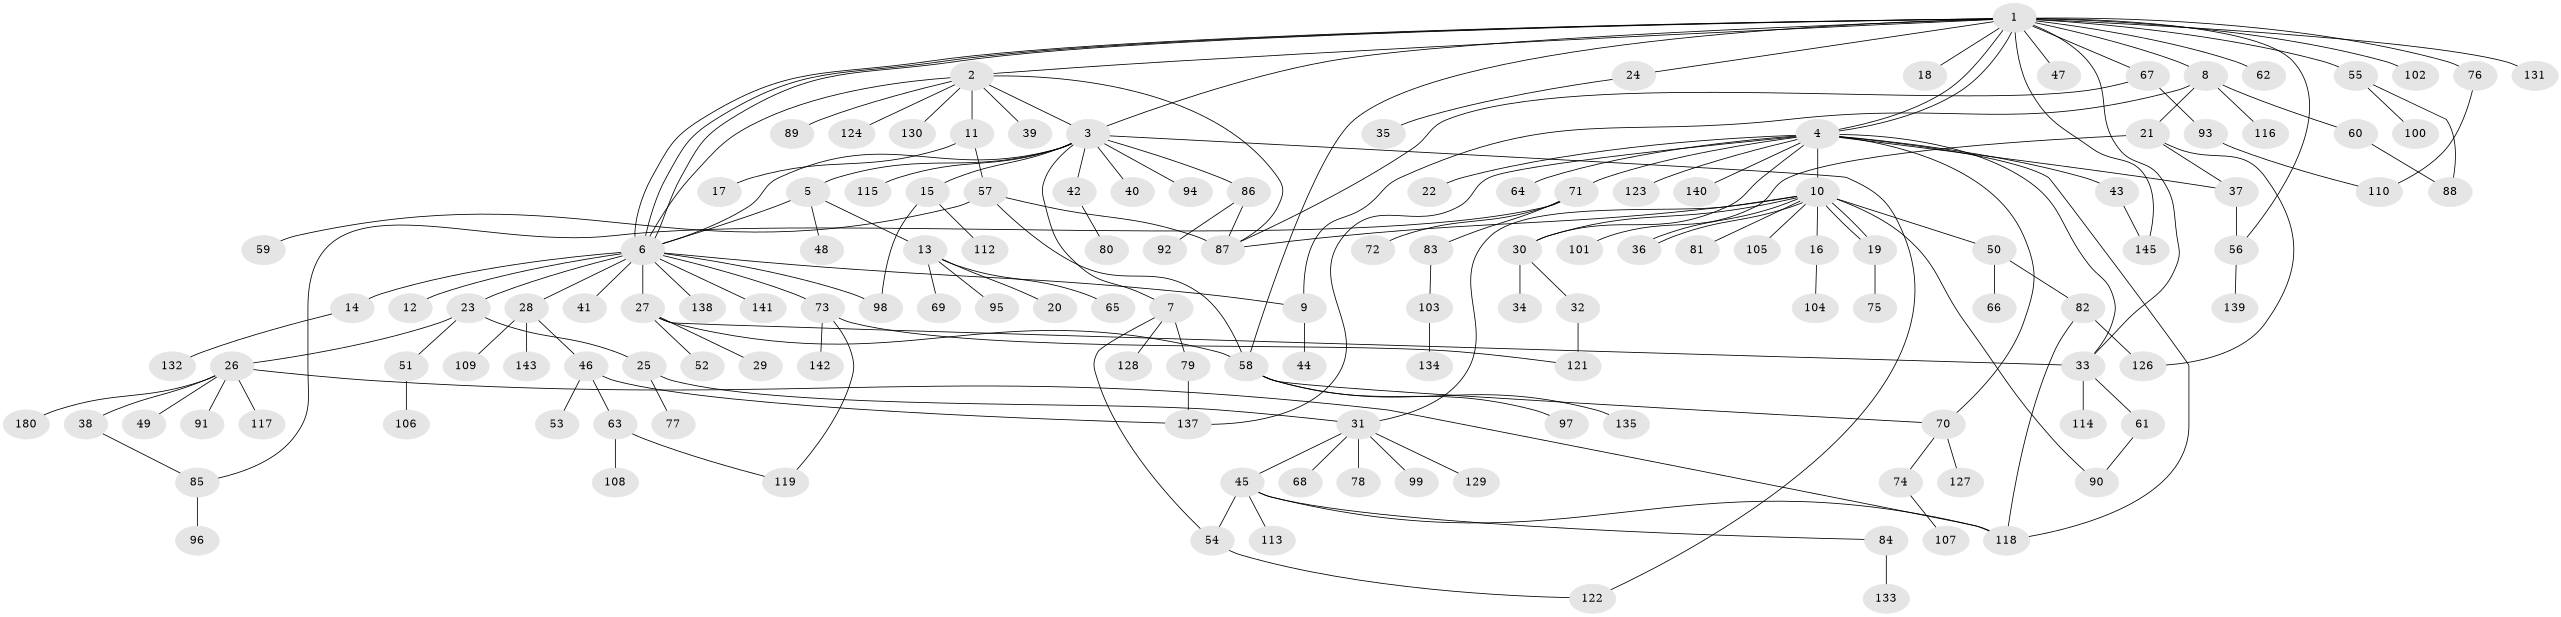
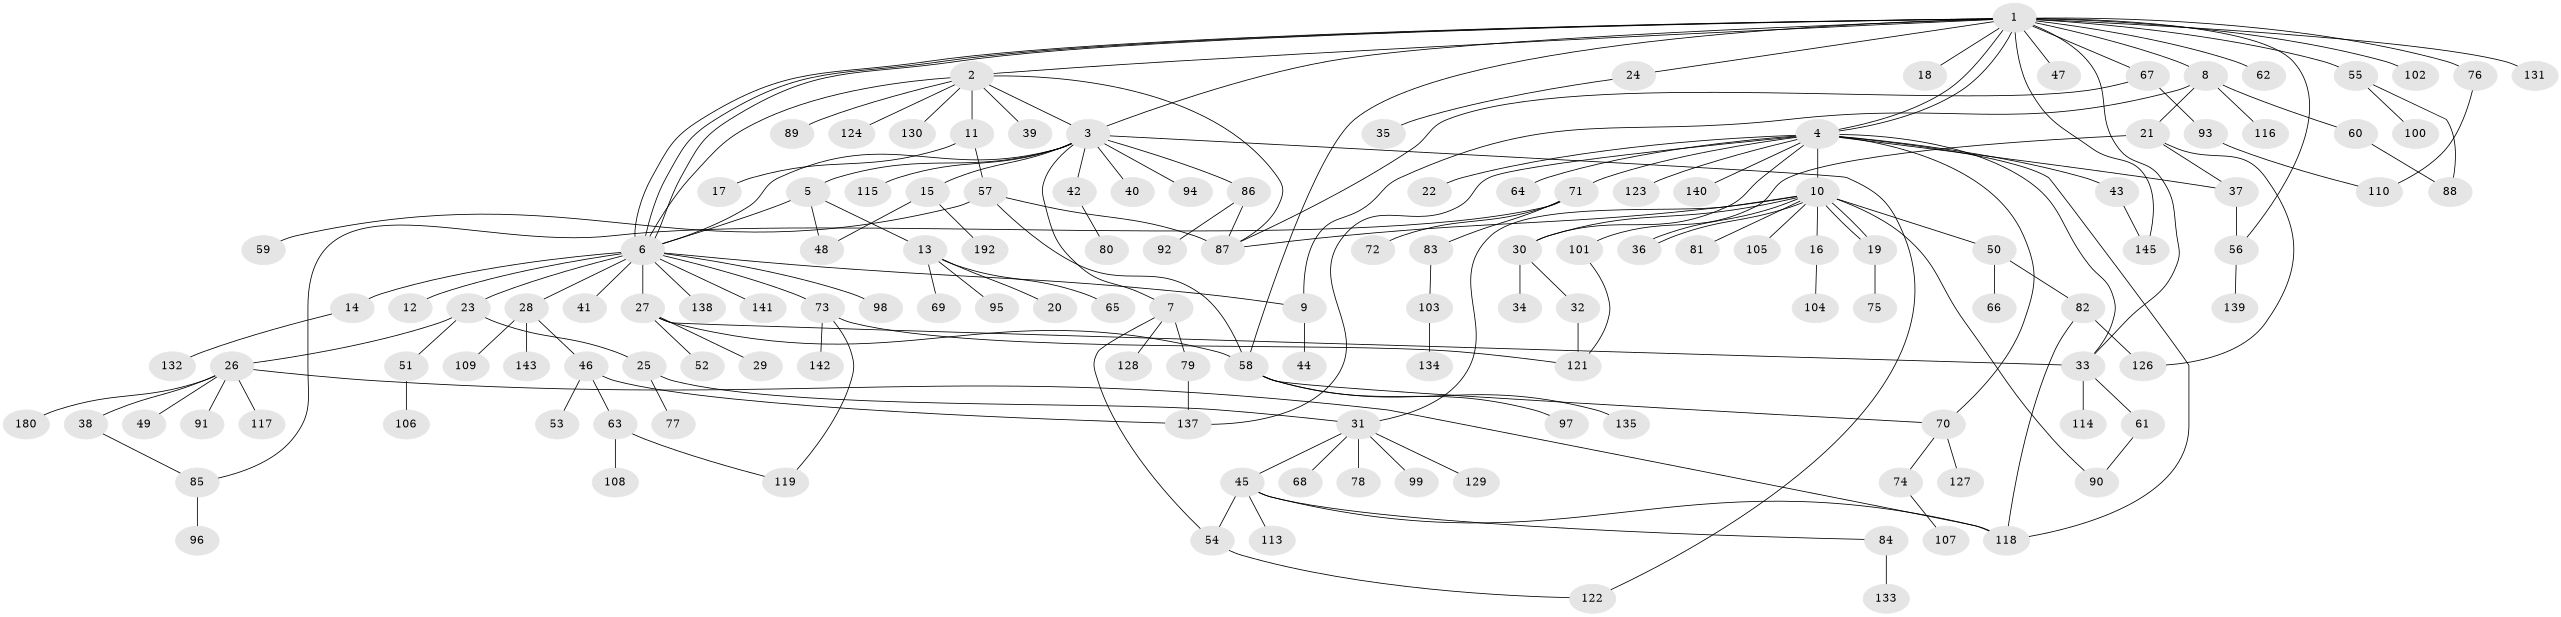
  graph {
    node [color=gray90 style=filled]
    1
    2
    3
    4
    6
    8
    18
    24
    33
    47
    55
    56
    58
    62
    67
    76
    102
    n18 [label=145]
    131
    11
    39
    87
    89
    124
    130
    5
    7
    15
    40
    42
    86
    94
    115
    122
    10
    22
    30
    37
    43
    64
    70
    71
    118
    123
    137
    140
    9
    12
    14
    23
    27
    28
    41
    73
    98
    138
    141
    21
    60
    116
    35
    61
    114
    88
    100
    139
    97
    135
    93
    110
    17
    57
    13
    48
    54
    79
    128
-   112
+   112 [label=192]
    80
    92
    16
    19
    31
    36
    50
    81
    90
    105
    32
    34
    74
    127
    85
    72
    83
    20
    65
    69
    95
    44
    132
    25
    26
    51
    29
    52
    46
    109
    143
    121
    119
    142
    101
    126
    104
    75
    45
    68
    78
    99
    129
    66
    82
    59
    77
    38
    49
    91
    117
    n130 [label=180]
    106
    53
    63
    84
    113
    96
    133
    108
    107
    103
    134
    1 -- 2
    1 -- 3
    1 -- 4
    1 -- 4
    1 -- 6
    1 -- 6
    1 -- 6
    1 -- 8
    1 -- 18
    1 -- 24
    1 -- 33
    1 -- 47
    1 -- 55
    1 -- 56
    1 -- 58
    1 -- 62
    1 -- 67
    1 -- 76
    1 -- 102
    1 -- n18
    1 -- 131
    2 -- 3
    2 -- 6
    2 -- 11
    2 -- 39
    2 -- 87
    2 -- 89
    2 -- 124
    2 -- 130
    3 -- 6
    3 -- 5
    3 -- 7
    3 -- 15
    3 -- 40
    3 -- 42
    3 -- 86
    3 -- 94
    3 -- 115
    3 -- 122
    4 -- 33
    4 -- 10
    4 -- 22
    4 -- 30
    4 -- 37
    4 -- 43
    4 -- 64
    4 -- 70
    4 -- 71
    4 -- 118
    4 -- 123
    4 -- 137
    4 -- 140
    6 -- 9
    6 -- 12
    6 -- 14
    6 -- 23
    6 -- 27
    6 -- 28
    6 -- 41
    6 -- 73
    6 -- 98
    6 -- 138
    6 -- 141
    8 -- 9
    8 -- 21
    8 -- 60
    8 -- 116
    24 -- 35
    33 -- 61
    33 -- 114
    55 -- 88
    55 -- 100
    56 -- 139
    58 -- 70
    58 -- 97
    58 -- 135
    67 -- 87
    67 -- 93
    76 -- 110
    11 -- 17
    11 -- 57
    5 -- 6
    5 -- 13
    5 -- 48
    7 -- 54
    7 -- 79
    7 -- 128
-   15 -- 98
+   15 -- 48
    15 -- 112
    42 -- 80
    86 -- 87
    86 -- 92
    10 -- 87
    10 -- 30
    10 -- 16
    10 -- 19
    10 -- 19
    10 -- 31
    10 -- 36
    10 -- 36
    10 -- 50
    10 -- 81
    10 -- 90
    10 -- 105
    30 -- 32
    30 -- 34
    37 -- 56
    43 -- n18
    70 -- 74
    70 -- 127
    71 -- 85
    71 -- 72
    71 -- 83
    9 -- 44
    14 -- 132
    23 -- 25
    23 -- 26
    23 -- 51
    27 -- 33
    27 -- 58
    27 -- 29
    27 -- 52
    28 -- 46
    28 -- 109
    28 -- 143
    73 -- 121
    73 -- 119
    73 -- 142
    21 -- 37
    21 -- 101
    21 -- 126
    60 -- 88
    61 -- 90
    93 -- 110
    57 -- 58
    57 -- 87
    57 -- 59
    13 -- 20
    13 -- 65
    13 -- 69
    13 -- 95
    54 -- 122
    79 -- 137
    16 -- 104
    19 -- 75
    31 -- 45
    31 -- 68
    31 -- 78
    31 -- 99
    31 -- 129
    50 -- 66
    50 -- 82
    32 -- 121
    74 -- 107
    85 -- 96
    83 -- 103
    25 -- 31
    25 -- 77
    26 -- 118
    26 -- 38
    26 -- 49
    26 -- 91
    26 -- 117
    26 -- n130
    51 -- 106
    46 -- 137
    46 -- 53
    46 -- 63
+   101 -- 121
    45 -- 118
    45 -- 54
    45 -- 84
    45 -- 113
    82 -- 118
    82 -- 126
    38 -- 85
    63 -- 119
    63 -- 108
    84 -- 133
    103 -- 134
  }
